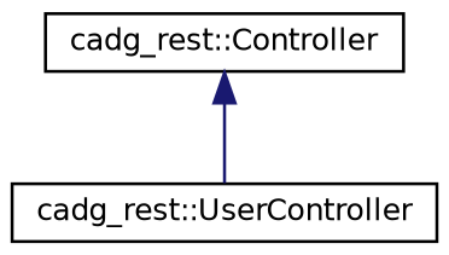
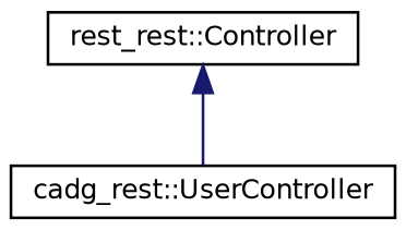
  digraph {
    rankdir=TB
    node [color=black fillcolor=white fontname=Helvetica fontsize=10 shape=record style=filled]
-   n1 [height=0.2 label="cadg_rest::Controller" width=0.4]
+   n1 [height=0.2 label="rest_rest::Controller" width=0.4]
    n2 [height=0.2 label="cadg_rest::UserController" width=0.4]
    n1 -> n2 [color=midnightblue dir=back fontname=Helvetica fontsize=10 labelfontname=Helvetica labelfontsize=10 style=solid]
  }
